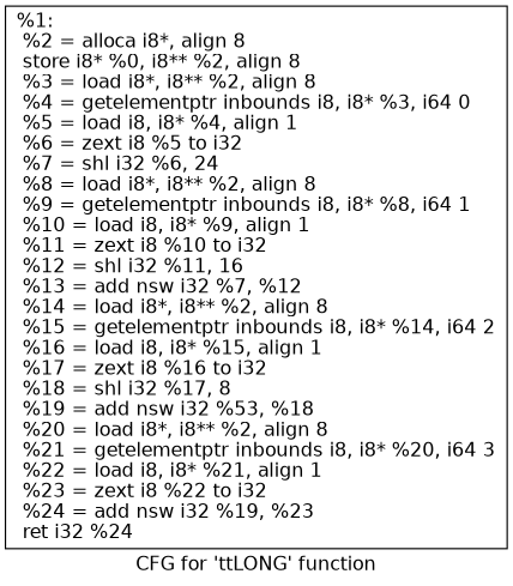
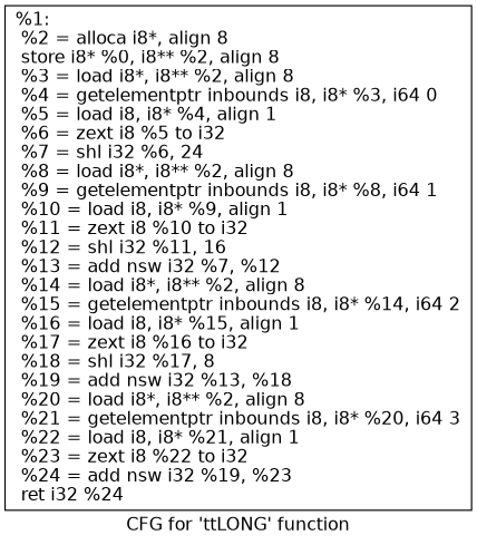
  digraph {
    label="CFG for 'ttLONG' function"
    fontname="DejaVu Sans"
-   n1 [label="{%1:\l  %2 = alloca i8*, align 8\l  store i8* %0, i8** %2, align 8\l  %3 = load i8*, i8** %2, align 8\l  %4 = getelementptr inbounds i8, i8* %3, i64 0\l  %5 = load i8, i8* %4, align 1\l  %6 = zext i8 %5 to i32\l  %7 = shl i32 %6, 24\l  %8 = load i8*, i8** %2, align 8\l  %9 = getelementptr inbounds i8, i8* %8, i64 1\l  %10 = load i8, i8* %9, align 1\l  %11 = zext i8 %10 to i32\l  %12 = shl i32 %11, 16\l  %13 = add nsw i32 %7, %12\l  %14 = load i8*, i8** %2, align 8\l  %15 = getelementptr inbounds i8, i8* %14, i64 2\l  %16 = load i8, i8* %15, align 1\l  %17 = zext i8 %16 to i32\l  %18 = shl i32 %17, 8\l  %19 = add nsw i32 %53, %18\l  %20 = load i8*, i8** %2, align 8\l  %21 = getelementptr inbounds i8, i8* %20, i64 3\l  %22 = load i8, i8* %21, align 1\l  %23 = zext i8 %22 to i32\l  %24 = add nsw i32 %19, %23\l  ret i32 %24\l}" shape=record fontname="DejaVu Sans"]
+   n1 [label="{%1:\l  %2 = alloca i8*, align 8\l  store i8* %0, i8** %2, align 8\l  %3 = load i8*, i8** %2, align 8\l  %4 = getelementptr inbounds i8, i8* %3, i64 0\l  %5 = load i8, i8* %4, align 1\l  %6 = zext i8 %5 to i32\l  %7 = shl i32 %6, 24\l  %8 = load i8*, i8** %2, align 8\l  %9 = getelementptr inbounds i8, i8* %8, i64 1\l  %10 = load i8, i8* %9, align 1\l  %11 = zext i8 %10 to i32\l  %12 = shl i32 %11, 16\l  %13 = add nsw i32 %7, %12\l  %14 = load i8*, i8** %2, align 8\l  %15 = getelementptr inbounds i8, i8* %14, i64 2\l  %16 = load i8, i8* %15, align 1\l  %17 = zext i8 %16 to i32\l  %18 = shl i32 %17, 8\l  %19 = add nsw i32 %13, %18\l  %20 = load i8*, i8** %2, align 8\l  %21 = getelementptr inbounds i8, i8* %20, i64 3\l  %22 = load i8, i8* %21, align 1\l  %23 = zext i8 %22 to i32\l  %24 = add nsw i32 %19, %23\l  ret i32 %24\l}" shape=record fontname="DejaVu Sans"]
  }
